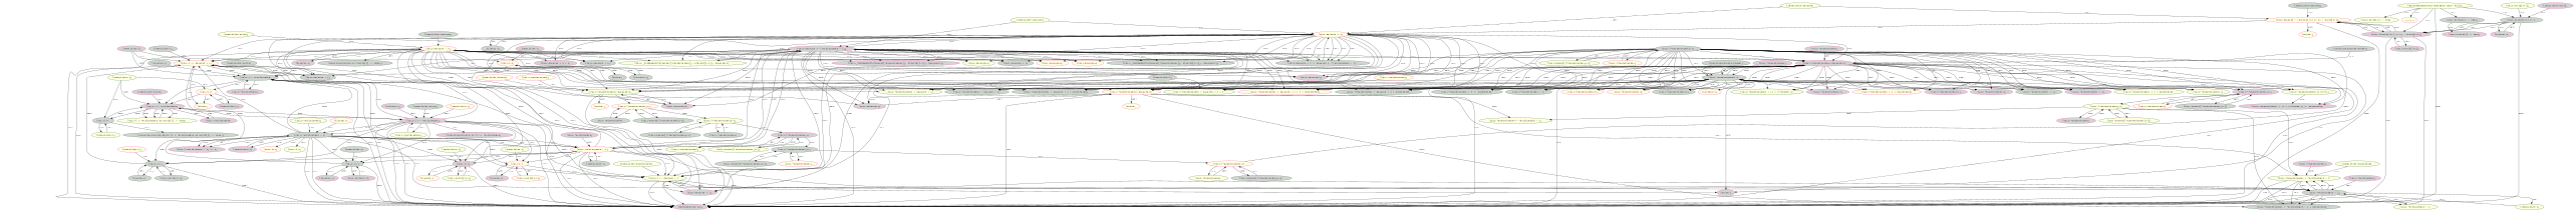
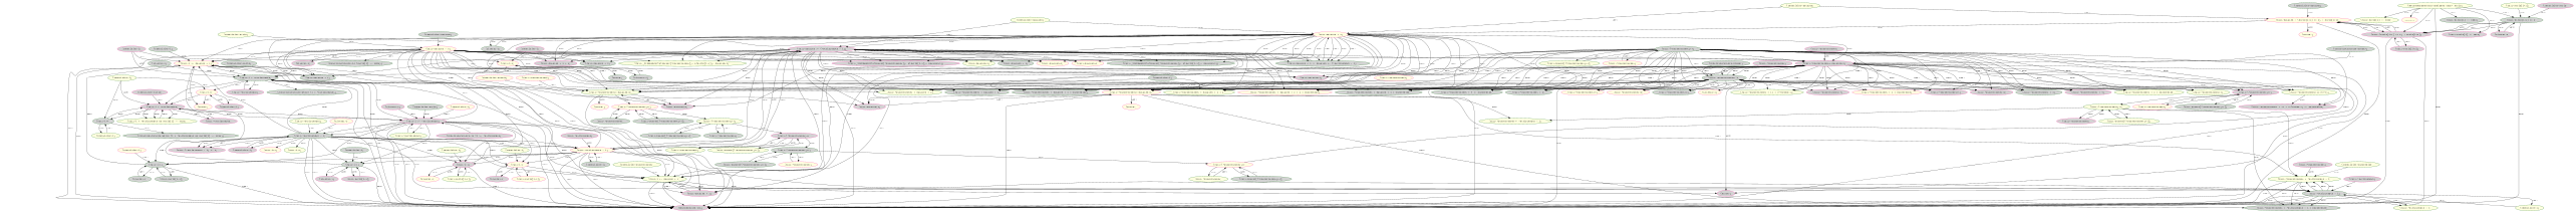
  digraph {
    fontname="Courier Prime"
    node [color=darkgreen fillcolor=lightgrey fontname="Courier Prime" style=filled]
    edge [fontname="Courier Prime"]
    n1 [fillcolor=lightyellow label="(Call,*bufferoffset + *striplength - i)"]
    n2 [label="(Call,*striplength - i)"]
    n3 [label="(Call,*bufferoffset + *striplength - i > buffersize)"]
    n4 [color=deeppink label="(MethodReturn,int)"]
    n5 [fillcolor=lightyellow label="(Identifier,i)"]
    n6 [fillcolor=lightyellow label="(Call,*striplength - i)"]
    n7 [fillcolor=lightyellow label="(Call,(*bufferoffset)++)"]
    n8 [fillcolor=lightyellow label="(Call,buffer[(*bufferoffset)++])"]
    n9 [color=deeppink label="(Call,*bufferoffset)"]
    n10 [fillcolor=lightyellow label="(Call,*bufferoffset+= *striplength - i)"]
    n11 [color=deeppink label="(Call,(*bufferoffset)++)"]
    n12 [label="(Call,buffer[(*bufferoffset)++])"]
    n13 [color=deeppink fillcolor=lightyellow label="(Call,*bufferoffset)"]
    n14 [label="(Call,(*bufferoffset)++)"]
    n15 [fillcolor=lightyellow label="(Call,*bufferoffset+=datalen+2)"]
    n16 [color=deeppink label="(Call,*bufferoffset+=datalen+2)"]
    n17 [label="(Call,*bufferoffset+=2)"]
    n18 [color=deeppink fillcolor=lightyellow label="(Call,*bufferoffset+=datalen+2)"]
    n19 [label="(Call,*bufferoffset + datalen + 2 > buffersize)"]
    n20 [fillcolor=lightyellow label="(Call,buffer[(*bufferoffset)++])"]
    n21 [fillcolor=lightyellow label="(Call,*bufferoffset+11+(3*j))"]
    n22 [color=deeppink fillcolor=lightyellow label="(Call,*bufferoffset)"]
    n23 [label="(Call,*bufferoffset + 9 >= buffersize)"]
    n24 [label="(Call,*bufferoffset + 2)"]
    n25 [color=deeppink fillcolor=lightyellow label="(Call,*bufferoffset+9)"]
    n26 [label="(Call,*bufferoffset + datalen + 2 > buffersize)"]
    n27 [color=deeppink label="(Call,*bufferoffset + 11 + 3*(ncomp-1) >= buffersize)"]
    n28 [color=deeppink fillcolor=lightyellow label="(Call,*bufferoffset+8)"]
    n29 [label="(Call,*bufferoffset+6)"]
    n30 [fillcolor=lightyellow label="(Call,*bufferoffset + 11 + 3*(ncomp-1))"]
    n31 [color=deeppink label="(Call,*bufferoffset+7)"]
    n32 [color=deeppink fillcolor=lightyellow label="(Call,*bufferoffset + 2 > buffersize)"]
    n33 [color=deeppink label="(Call,*bufferoffset+6)"]
    n34 [fillcolor=lightyellow label="(Call,*bufferoffset + datalen + 2 + 6)"]
    n35 [label="(Call,*bufferoffset + 2)"]
    n36 [color=deeppink label="(Call,*bufferoffset + 9)"]
    n37 [fillcolor=lightyellow label="(Call,*bufferoffset + 2 > buffersize)"]
    n38 [label="(Call,*bufferoffset + datalen + 2)"]
    n39 [color=deeppink fillcolor=lightyellow label="(Call,*bufferoffset + datalen + 2 + 6 > buffersize)"]
    n40 [fillcolor=lightyellow label="(Call,*bufferoffset+5)"]
    n41 [fillcolor=lightyellow label="(Call,*bufferoffset + datalen + 2)"]
    n42 [color=deeppink label="(Call,*bufferoffset+5)"]
    n43 [color=deeppink fillcolor=lightyellow label="(Call,(*bufferoffset)++)"]
    n44 [color=deeppink label="(Call,datalen+2)"]
    n45 [color=deeppink fillcolor=lightyellow label="(Block,)"]
    n46 [color=deeppink label="(Call,datalen+2)"]
    n47 [color=deeppink label="(Block,)"]
    n48 [color=deeppink fillcolor=lightyellow label="(Literal,2)"]
    n49 [color=deeppink label="(Call,datalen+2)"]
    n50 [color=deeppink fillcolor=lightyellow label="(Block,)"]
    n51 [color=deeppink fillcolor=lightyellow label="(Call,(*bufferoffset)++)"]
    n52 [fillcolor=lightyellow label="(Call,*bufferoffset)"]
    n53 [label="(Call,buffer[(*bufferoffset)++])"]
    n54 [label="(Call,(*bufferoffset)++)"]
    n55 [color=deeppink fillcolor=lightyellow label="(Call,*bufferoffset)"]
    n56 [label="(Call,buffer[(*bufferoffset)++])"]
    n57 [color=deeppink label="(Call,(*bufferoffset)++)"]
    n58 [fillcolor=lightyellow label="(Call,*bufferoffset)"]
    n59 [fillcolor=lightyellow label="(Call,buffer[(*bufferoffset)++])"]
    n60 [fillcolor=lightyellow label="(Call,(*bufferoffset)++)"]
    n61 [label="(Call,buffer[(*bufferoffset)++])"]
    n62 [label="(Call,*bufferoffset)"]
    n63 [label="(Call,buffer[(*bufferoffset)++])"]
    n64 [label="(Call,*bufferoffset)"]
    n65 [color=deeppink fillcolor=lightyellow label="(Call,datalen < 2)"]
    n66 [color=deeppink label="(Call,datalen >= (*striplength - i))"]
    n67 [color=deeppink fillcolor=lightyellow label="(Call,i += datalen + 1)"]
    n68 [fillcolor=lightyellow label="(Call,i += datalen + 1)"]
    n69 [color=deeppink label="(Call,_TIFFmemcpy(&(buffer[*bufferoffset]), &(strip[i-1]), datalen+2))"]
    n70 [fillcolor=lightyellow label="(Call,datalen+2)"]
    n71 [label="(Call,datalen < 2 || datalen >= (*striplength - i))"]
    n72 [label="(Call,datalen + 2)"]
    n73 [color=deeppink fillcolor=lightyellow label="(Call,datalen+2)"]
    n74 [color=deeppink label="(Call,datalen + 2 + 6)"]
    n75 [label="(Call,datalen + 2)"]
    n76 [fillcolor=lightyellow label="(Call,_TIFFmemcpy(&(buffer[*bufferoffset]), &(strip[i-1]), datalen+2))"]
    n77 [label="(Call,_TIFFmemcpy(&(buffer[*bufferoffset]), &(strip[i-1]), datalen+2))"]
    n78 [label="(Literal,2)"]
    n79 [color=deeppink label="(Call,datalen + 1)"]
    n80 [color=deeppink fillcolor=lightyellow label="(Call,datalen+2)"]
    n81 [label="(Call,datalen + 1)"]
    n82 [color=deeppink fillcolor=lightyellow label="(Call,*striplength - i)"]
    n83 [label="(Call,i < *striplength)"]
    n84 [color=deeppink fillcolor=lightyellow label="(Block,)"]
    n85 [color=deeppink fillcolor=lightyellow label="(Call,datalen = (strip[i+1] << 8) | strip[i+2])"]
    n86 [color=deeppink label="(Call,(strip[i+1] << 8) | strip[i+2])"]
    n87 [color=deeppink fillcolor=lightyellow label="(Block,)"]
    n88 [color=deeppink label="(Call,strip[i+2])"]
    n89 [label="(Call,strip[i+1] << 8)"]
    n90 [color=deeppink label="(Literal,8)"]
    n91 [fillcolor=lightyellow label="(MethodParameterIn,unsigned char* strip)"]
    n92 [color=deeppink label="(Call,strip[i] != 0xff)"]
    n93 [fillcolor=lightyellow label="(Call,strip[i] == 0xff)"]
    n94 [label="(Call,strip[i] == 0xd8)"]
    n95 [color=deeppink fillcolor=lightyellow label=1000155]
    n96 [color=deeppink label="(Call,i-1)"]
    n97 [label="(Call,i-1)"]
    n98 [label="(Call,i-1)"]
    n99 [color=deeppink fillcolor=lightyellow label="(Call,i-1)"]
    n100 [label="(Identifier,i)"]
    n101 [color=deeppink label="(Call,i < *striplength)"]
    n102 [color=deeppink fillcolor=lightyellow label="(Call,i++)"]
    n103 [color=deeppink label="(Call,*striplength)"]
+   n104 [label="(ControlStructure,while (i < *striplength))"]
    n105 [color=deeppink fillcolor=lightyellow label="(Literal,1)"]
    n106 [fillcolor=lightyellow label="(Call,strip[i-1])"]
    n107 [label="(Literal,1)"]
    n108 [label="(Call,strip[i-1])"]
    n109 [color=deeppink label="(Literal,1)"]
    n110 [color=deeppink label="(Call,strip[i-1])"]
    n111 [color=deeppink fillcolor=lightyellow label="(Call,strip[i-1])"]
    n112 [color=deeppink label="(Literal,1)"]
    n113 [label="(Call,*striplength - i)"]
    n114 [color=deeppink label="(Call,(*striplength - i) <= 2)"]
    n115 [color=deeppink label="(Identifier,i)"]
    n116 [color=deeppink fillcolor=lightyellow label="(Call,i+2)"]
    n117 [fillcolor=lightyellow label="(Call,i+1)"]
    n118 [color=deeppink label="(Call,i >= *striplength)"]
    n119 [fillcolor=lightyellow label="(Call,*striplength)"]
    n120 [color=deeppink label="(ControlStructure,if (i >= *striplength))"]
    n121 [label="(Call,i++)"]
    n122 [color=deeppink label="(Call,*striplength)"]
    n123 [fillcolor=lightyellow label="(Call,i < *striplength && strip[i] == 0xff)"]
    n124 [fillcolor=lightyellow label="(Identifier,i)"]
    n125 [label="(ControlStructure,while (i < *striplength && strip[i] == 0xff))"]
    n126 [color=deeppink label="(Identifier,i)"]
    n127 [color=deeppink fillcolor=lightyellow label="(Call,i=0)"]
    n128 [label="(Literal,0)"]
    n129 [label="(Block,)"]
    n130 [color=deeppink fillcolor=lightyellow label="(Call,datalen = 0)"]
    n131 [color=deeppink label="(Literal,0)"]
    n132 [label="(ControlStructure,if (strip[i] == 0xd8))"]
    n133 [label="(Identifier,i)"]
    n134 [label="(Identifier,i)"]
    n135 [color=deeppink fillcolor=lightyellow label="(Call,*bufferoffset)"]
    n136 [label="(Identifier,datalen)"]
    n137 [color=deeppink fillcolor=lightyellow label="(Literal,2)"]
    n138 [color=deeppink label="(Identifier,strip)"]
    n139 [fillcolor=lightyellow label="(Identifier,i)"]
    n140 [color=deeppink fillcolor=lightyellow label="(Call,*bufferoffset)"]
    n141 [label="(Identifier,i)"]
    n142 [color=deeppink label="(Call,*striplength)"]
    n143 [label="(Literal,0)"]
    n144 [label="(Identifier,strip)"]
    n145 [color=deeppink label="(Call,*bufferoffset)"]
    n146 [color=deeppink fillcolor=lightyellow label="(Identifier,i)"]
    n147 [color=deeppink fillcolor=lightyellow label="(Identifier,i)"]
    n148 [color=deeppink label="(Identifier,strip)"]
    n149 [color=deeppink label="(Literal,0)"]
    n150 [label="(Identifier,strip)"]
    n151 [color=deeppink label="(Identifier,i)"]
    n152 [color=deeppink label="(Identifier,i)"]
    n153 [fillcolor=lightyellow label="(Call,*striplength)"]
    n154 [fillcolor=lightyellow label="(Identifier,i)"]
    n155 [fillcolor=lightyellow label="(Identifier,datalen)"]
    n156 [fillcolor=lightyellow label="(Identifier,datalen)"]
    n157 [label="(Identifier,datalen)"]
    n158 [fillcolor=lightyellow label="(Identifier,buffersize)"]
    n159 [color=deeppink label="(Call,*bufferoffset)"]
    n160 [color=deeppink fillcolor=lightyellow label="(Identifier,buffer)"]
    n161 [fillcolor=lightyellow label="(Identifier,bufferoffset)"]
    n162 [fillcolor=lightyellow label="(Identifier,strip)"]
    n163 [label="(ControlStructure,break;)"]
    n164 [fillcolor=lightyellow label="(Call,strip[i+1])"]
    n165 [color=deeppink label="(Call,*striplength)"]
    n166 [fillcolor=lightyellow label="(Identifier,i)"]
    n167 [color=deeppink label="(Call,*bufferoffset)"]
    n168 [label="(ControlStructure,break;)"]
    n1 -> n2 [label="CFG: "]
    n1 -> n3 [label="AST: "]
    n1 -> n4 [label="DDG: "]
    n1 -> n4 [label="DDG: "]
    n2 -> n1 [label="AST: "]
    n2 -> n1 [label="DDG: "]
    n2 -> n1 [label="DDG: "]
    n2 -> n3 [label="DDG: "]
    n2 -> n3 [label="DDG: "]
    n2 -> n4 [label="DDG: "]
    n2 -> n4 [label="DDG: "]
    n2 -> n5 [label="CFG: "]
    n2 -> n6 [label="DDG: "]
    n2 -> n6 [label="DDG: "]
    n5 -> n2 [label="AST: "]
    n7 -> n1 [label="DDG: "]
    n7 -> n3 [label="DDG: "]
    n7 -> n8 [label="AST: "]
    n7 -> n9 [label="CFG: "]
    n7 -> n10 [label="DDG: "]
    n8 -> n7 [label="CFG: "]
    n9 -> n7 [label="AST: "]
    n11 -> n7 [label="DDG: "]
    n11 -> n12 [label="AST: "]
    n11 -> n13 [label="CFG: "]
    n12 -> n11 [label="CFG: "]
    n13 -> n11 [label="AST: "]
    n14 -> n4 [label="DDG: "]
    n14 -> n11 [label="DDG: "]
    n14 -> n15 [label="DDG: "]
    n14 -> n16 [label="DDG: "]
    n14 -> n17 [label="DDG: "]
    n14 -> n18 [label="DDG: "]
    n14 -> n19 [label="DDG: "]
    n14 -> n20 [label="AST: "]
    n14 -> n21 [label="DDG: "]
    n14 -> n22 [label="CFG: "]
    n14 -> n23 [label="DDG: "]
    n14 -> n24 [label="DDG: "]
    n14 -> n25 [label="DDG: "]
    n14 -> n26 [label="DDG: "]
    n14 -> n27 [label="DDG: "]
    n14 -> n28 [label="DDG: "]
    n14 -> n29 [label="DDG: "]
    n14 -> n30 [label="DDG: "]
    n14 -> n31 [label="DDG: "]
    n14 -> n32 [label="DDG: "]
    n14 -> n33 [label="DDG: "]
    n14 -> n34 [label="DDG: "]
    n14 -> n35 [label="DDG: "]
    n14 -> n36 [label="DDG: "]
    n14 -> n37 [label="DDG: "]
    n14 -> n38 [label="DDG: "]
    n14 -> n39 [label="DDG: "]
    n14 -> n40 [label="DDG: "]
    n14 -> n41 [label="DDG: "]
    n14 -> n42 [label="DDG: "]
    n15 -> n4 [label="DDG: "]
    n15 -> n43 [label="DDG: "]
    n15 -> n44 [label="CFG: "]
    n15 -> n45 [label="AST: "]
    n16 -> n4 [label="DDG: "]
    n16 -> n4 [label="DDG: "]
    n16 -> n11 [label="DDG: "]
    n16 -> n15 [label="DDG: "]
    n16 -> n17 [label="DDG: "]
    n16 -> n18 [label="DDG: "]
    n16 -> n19 [label="DDG: "]
    n16 -> n21 [label="DDG: "]
    n16 -> n23 [label="DDG: "]
    n16 -> n24 [label="DDG: "]
    n16 -> n25 [label="DDG: "]
    n16 -> n26 [label="DDG: "]
    n16 -> n27 [label="DDG: "]
    n16 -> n28 [label="DDG: "]
    n16 -> n29 [label="DDG: "]
    n16 -> n30 [label="DDG: "]
    n16 -> n31 [label="DDG: "]
    n16 -> n32 [label="DDG: "]
    n16 -> n33 [label="DDG: "]
    n16 -> n34 [label="DDG: "]
    n16 -> n35 [label="DDG: "]
    n16 -> n36 [label="DDG: "]
    n16 -> n37 [label="DDG: "]
    n16 -> n38 [label="DDG: "]
    n16 -> n39 [label="DDG: "]
    n16 -> n40 [label="DDG: "]
    n16 -> n41 [label="DDG: "]
    n16 -> n42 [label="DDG: "]
    n16 -> n46 [label="CFG: "]
    n16 -> n47 [label="AST: "]
    n17 -> n4 [label="DDG: "]
    n17 -> n11 [label="DDG: "]
    n17 -> n15 [label="DDG: "]
    n17 -> n16 [label="DDG: "]
    n17 -> n18 [label="DDG: "]
    n17 -> n19 [label="DDG: "]
    n17 -> n21 [label="DDG: "]
    n17 -> n23 [label="DDG: "]
    n17 -> n24 [label="DDG: "]
    n17 -> n25 [label="DDG: "]
    n17 -> n26 [label="DDG: "]
    n17 -> n28 [label="DDG: "]
    n17 -> n29 [label="DDG: "]
    n17 -> n30 [label="DDG: "]
    n17 -> n31 [label="DDG: "]
    n17 -> n32 [label="DDG: "]
    n17 -> n33 [label="DDG: "]
    n17 -> n34 [label="DDG: "]
    n17 -> n35 [label="DDG: "]
    n17 -> n36 [label="DDG: "]
    n17 -> n37 [label="DDG: "]
    n17 -> n38 [label="DDG: "]
    n17 -> n39 [label="DDG: "]
    n17 -> n40 [label="DDG: "]
    n17 -> n41 [label="DDG: "]
    n17 -> n42 [label="DDG: "]
    n17 -> n47 [label="AST: "]
    n17 -> n48 [label="CFG: "]
    n18 -> n1 [label="DDG: "]
    n18 -> n3 [label="DDG: "]
    n18 -> n4 [label="DDG: "]
    n18 -> n10 [label="DDG: "]
    n18 -> n49 [label="CFG: "]
    n18 -> n50 [label="AST: "]
    n20 -> n14 [label="CFG: "]
    n21 -> n27 [label="DDG: "]
    n22 -> n14 [label="AST: "]
    n43 -> n60 [label="DDG: "]
    n43 -> n63 [label="AST: "]
    n43 -> n64 [label="CFG: "]
    n44 -> n15 [label="AST: "]
    n46 -> n16 [label="AST: "]
    n48 -> n17 [label="AST: "]
    n49 -> n18 [label="AST: "]
    n51 -> n14 [label="DDG: "]
    n51 -> n52 [label="CFG: "]
    n51 -> n53 [label="AST: "]
    n52 -> n51 [label="AST: "]
    n53 -> n51 [label="CFG: "]
    n54 -> n51 [label="DDG: "]
    n54 -> n55 [label="CFG: "]
    n54 -> n56 [label="AST: "]
    n55 -> n54 [label="AST: "]
    n56 -> n54 [label="CFG: "]
    n57 -> n54 [label="DDG: "]
    n57 -> n58 [label="CFG: "]
    n57 -> n59 [label="AST: "]
    n58 -> n57 [label="AST: "]
    n59 -> n57 [label="CFG: "]
    n60 -> n57 [label="DDG: "]
    n60 -> n61 [label="AST: "]
    n60 -> n62 [label="CFG: "]
    n61 -> n60 [label="CFG: "]
    n62 -> n60 [label="AST: "]
    n63 -> n43 [label="CFG: "]
    n64 -> n43 [label="AST: "]
    n65 -> n4 [label="DDG: "]
    n65 -> n15 [label="DDG: "]
    n65 -> n16 [label="DDG: "]
    n65 -> n18 [label="DDG: "]
    n65 -> n19 [label="DDG: "]
    n65 -> n26 [label="DDG: "]
    n65 -> n34 [label="DDG: "]
    n65 -> n38 [label="DDG: "]
    n65 -> n39 [label="DDG: "]
    n65 -> n41 [label="DDG: "]
    n65 -> n44 [label="DDG: "]
    n65 -> n46 [label="DDG: "]
    n65 -> n49 [label="DDG: "]
    n65 -> n66 [label="DDG: "]
    n65 -> n67 [label="DDG: "]
    n65 -> n68 [label="DDG: "]
    n65 -> n69 [label="DDG: "]
    n65 -> n70 [label="DDG: "]
    n65 -> n71 [label="AST: "]
    n65 -> n71 [label="DDG: "]
    n65 -> n71 [label="DDG: "]
    n65 -> n72 [label="DDG: "]
    n65 -> n73 [label="DDG: "]
    n65 -> n74 [label="DDG: "]
    n65 -> n75 [label="DDG: "]
    n65 -> n76 [label="DDG: "]
    n65 -> n77 [label="DDG: "]
    n65 -> n78 [label="CFG: "]
    n65 -> n79 [label="DDG: "]
    n65 -> n80 [label="DDG: "]
    n65 -> n81 [label="DDG: "]
    n66 -> n4 [label="DDG: "]
    n66 -> n4 [label="DDG: "]
    n66 -> n15 [label="DDG: "]
    n66 -> n16 [label="DDG: "]
    n66 -> n18 [label="DDG: "]
    n66 -> n19 [label="DDG: "]
    n66 -> n26 [label="DDG: "]
    n66 -> n34 [label="DDG: "]
    n66 -> n38 [label="DDG: "]
    n66 -> n39 [label="DDG: "]
    n66 -> n41 [label="DDG: "]
    n66 -> n44 [label="DDG: "]
    n66 -> n46 [label="DDG: "]
    n66 -> n49 [label="DDG: "]
    n66 -> n67 [label="DDG: "]
    n66 -> n68 [label="DDG: "]
    n66 -> n69 [label="DDG: "]
    n66 -> n70 [label="DDG: "]
    n66 -> n71 [label="AST: "]
    n66 -> n71 [label="DDG: "]
    n66 -> n71 [label="DDG: "]
    n66 -> n72 [label="DDG: "]
    n66 -> n73 [label="DDG: "]
+   n66 -> n74 [label="DDG: "]
    n66 -> n75 [label="DDG: "]
    n66 -> n76 [label="DDG: "]
    n66 -> n77 [label="DDG: "]
    n66 -> n79 [label="DDG: "]
    n66 -> n80 [label="DDG: "]
    n66 -> n81 [label="DDG: "]
    n66 -> n82 [label="CFG: "]
    n67 -> n4 [label="DDG: "]
    n67 -> n81 [label="CFG: "]
    n67 -> n83 [label="DDG: "]
    n67 -> n84 [label="AST: "]
    n68 -> n2 [label="DDG: "]
    n68 -> n4 [label="DDG: "]
    n68 -> n47 [label="AST: "]
    n68 -> n79 [label="CFG: "]
    n71 -> n65 [label="CFG: "]
    n71 -> n66 [label="CFG: "]
    n78 -> n65 [label="AST: "]
    n79 -> n68 [label="AST: "]
    n81 -> n67 [label="AST: "]
    n82 -> n2 [label="DDG: "]
    n82 -> n4 [label="DDG: "]
    n82 -> n4 [label="DDG: "]
    n82 -> n66 [label="AST: "]
    n82 -> n66 [label="DDG: "]
    n82 -> n66 [label="DDG: "]
    n82 -> n67 [label="DDG: "]
    n82 -> n68 [label="DDG: "]
    n82 -> n83 [label="DDG: "]
    n82 -> n96 [label="DDG: "]
    n82 -> n97 [label="DDG: "]
    n82 -> n98 [label="DDG: "]
    n82 -> n99 [label="DDG: "]
    n82 -> n100 [label="CFG: "]
    n83 -> n4 [label="DDG: "]
    n83 -> n4 [label="DDG: "]
    n83 -> n4 [label="DDG: "]
    n83 -> n101 [label="DDG: "]
    n83 -> n102 [label="DDG: "]
    n83 -> n103 [label="CFG: "]
+   n83 -> n104 [label="AST: "]
    n85 -> n4 [label="DDG: "]
    n85 -> n65 [label="DDG: "]
    n85 -> n86 [label="CFG: "]
    n85 -> n87 [label="AST: "]
    n86 -> n4 [label="DDG: "]
    n86 -> n4 [label="DDG: "]
    n86 -> n85 [label="AST: "]
    n86 -> n85 [label="DDG: "]
    n86 -> n85 [label="DDG: "]
    n86 -> n88 [label="CFG: "]
    n88 -> n86 [label="AST: "]
    n89 -> n4 [label="DDG: "]
    n89 -> n86 [label="AST: "]
    n89 -> n86 [label="DDG: "]
    n89 -> n86 [label="DDG: "]
    n89 -> n90 [label="CFG: "]
    n90 -> n89 [label="AST: "]
    n91 -> n4 [label="DDG: "]
    n91 -> n86 [label="DDG: "]
    n91 -> n89 [label="DDG: "]
-   n94 -> n92 [label="DDG: "]
+   n91 -> n92 [label="DDG: "]
    n91 -> n93 [label="DDG: "]
    n91 -> n94 [label="DDG: "]
    n91 -> n95 [label="AST: "]
    n96 -> n4 [label="DDG: "]
    n96 -> n67 [label="DDG: "]
    n96 -> n105 [label="CFG: "]
    n96 -> n106 [label="AST: "]
    n97 -> n4 [label="DDG: "]
    n97 -> n67 [label="DDG: "]
    n97 -> n107 [label="CFG: "]
    n97 -> n108 [label="AST: "]
    n98 -> n4 [label="DDG: "]
    n98 -> n67 [label="DDG: "]
    n98 -> n109 [label="CFG: "]
    n98 -> n110 [label="AST: "]
    n99 -> n68 [label="DDG: "]
    n99 -> n111 [label="AST: "]
    n99 -> n112 [label="CFG: "]
    n100 -> n82 [label="AST: "]
    n101 -> n118 [label="DDG: "]
    n101 -> n118 [label="DDG: "]
    n101 -> n121 [label="DDG: "]
    n101 -> n122 [label="CFG: "]
    n101 -> n123 [label="AST: "]
    n101 -> n123 [label="DDG: "]
    n101 -> n123 [label="DDG: "]
    n102 -> n84 [label="AST: "]
    n102 -> n101 [label="DDG: "]
    n102 -> n126 [label="CFG: "]
    n103 -> n83 [label="AST: "]
    n105 -> n96 [label="AST: "]
    n106 -> n96 [label="CFG: "]
    n107 -> n97 [label="AST: "]
    n108 -> n97 [label="CFG: "]
    n109 -> n98 [label="AST: "]
    n110 -> n98 [label="CFG: "]
    n111 -> n99 [label="CFG: "]
    n112 -> n99 [label="AST: "]
    n113 -> n2 [label="DDG: "]
    n113 -> n4 [label="DDG: "]
    n113 -> n4 [label="DDG: "]
    n113 -> n67 [label="DDG: "]
    n113 -> n68 [label="DDG: "]
    n113 -> n82 [label="DDG: "]
    n113 -> n82 [label="DDG: "]
    n113 -> n83 [label="DDG: "]
    n113 -> n96 [label="DDG: "]
    n113 -> n97 [label="DDG: "]
    n113 -> n98 [label="DDG: "]
    n113 -> n99 [label="DDG: "]
    n113 -> n114 [label="AST: "]
    n113 -> n114 [label="DDG: "]
    n113 -> n114 [label="DDG: "]
    n113 -> n115 [label="CFG: "]
    n113 -> n116 [label="DDG: "]
    n113 -> n117 [label="DDG: "]
    n115 -> n113 [label="AST: "]
    n118 -> n2 [label="DDG: "]
    n118 -> n4 [label="DDG: "]
    n118 -> n4 [label="DDG: "]
    n118 -> n4 [label="DDG: "]
    n118 -> n67 [label="DDG: "]
    n118 -> n68 [label="DDG: "]
    n118 -> n83 [label="DDG: "]
    n118 -> n96 [label="DDG: "]
    n118 -> n97 [label="DDG: "]
    n118 -> n98 [label="DDG: "]
    n118 -> n99 [label="DDG: "]
    n118 -> n113 [label="DDG: "]
    n118 -> n113 [label="DDG: "]
    n118 -> n119 [label="CFG: "]
-   n118 -> n120 [label="AST: "]
+   n120 -> n118 [label="AST: "]
    n119 -> n118 [label="AST: "]
    n121 -> n101 [label="DDG: "]
    n121 -> n124 [label="CFG: "]
    n121 -> n125 [label="AST: "]
    n122 -> n101 [label="AST: "]
    n123 -> n101 [label="CFG: "]
    n124 -> n121 [label="AST: "]
    n126 -> n102 [label="AST: "]
    n127 -> n83 [label="DDG: "]
    n127 -> n128 [label="CFG: "]
    n127 -> n129 [label="AST: "]
    n128 -> n127 [label="AST: "]
    n130 -> n4 [label="DDG: "]
    n130 -> n15 [label="DDG: "]
    n130 -> n16 [label="DDG: "]
    n130 -> n18 [label="DDG: "]
    n130 -> n19 [label="DDG: "]
    n130 -> n26 [label="DDG: "]
    n130 -> n34 [label="DDG: "]
    n130 -> n38 [label="DDG: "]
    n130 -> n39 [label="DDG: "]
    n130 -> n41 [label="DDG: "]
    n130 -> n44 [label="DDG: "]
    n130 -> n46 [label="DDG: "]
    n130 -> n49 [label="DDG: "]
    n130 -> n67 [label="DDG: "]
    n130 -> n68 [label="DDG: "]
    n130 -> n69 [label="DDG: "]
    n130 -> n70 [label="DDG: "]
    n130 -> n72 [label="DDG: "]
    n130 -> n73 [label="DDG: "]
    n130 -> n74 [label="DDG: "]
    n130 -> n75 [label="DDG: "]
    n130 -> n76 [label="DDG: "]
    n130 -> n77 [label="DDG: "]
    n130 -> n79 [label="DDG: "]
    n130 -> n80 [label="DDG: "]
    n130 -> n81 [label="DDG: "]
    n130 -> n131 [label="CFG: "]
    n130 -> n132 [label="AST: "]
    n131 -> n130 [label="AST: "]
    n133 -> n67 [label="AST: "]
    n134 -> n98 [label="AST: "]
    n135 -> n15 [label="AST: "]
    n136 -> n85 [label="AST: "]
    n137 -> n113 [label="CFG: "]
    n138 -> n101 [label="CFG: "]
    n139 -> n101 [label="AST: "]
    n139 -> n102 [label="CFG: "]
    n139 -> n121 [label="CFG: "]
    n140 -> n18 [label="AST: "]
    n141 -> n18 [label="CFG: "]
    n141 -> n68 [label="AST: "]
    n142 -> n2 [label="AST: "]
    n143 -> n83 [label="CFG: "]
    n144 -> n118 [label="CFG: "]
    n145 -> n1 [label="AST: "]
    n146 -> n97 [label="AST: "]
    n147 -> n118 [label="AST: "]
    n148 -> n89 [label="CFG: "]
    n149 -> n118 [label="CFG: "]
    n150 -> n83 [label="CFG: "]
    n151 -> n127 [label="AST: "]
    n152 -> n67 [label="CFG: "]
    n152 -> n83 [label="AST: "]
    n152 -> n127 [label="CFG: "]
    n153 -> n113 [label="AST: "]
    n154 -> n99 [label="AST: "]
    n155 -> n65 [label="AST: "]
    n155 -> n85 [label="CFG: "]
    n156 -> n65 [label="CFG: "]
    n156 -> n66 [label="AST: "]
    n157 -> n130 [label="AST: "]
    n158 -> n1 [label="CFG: "]
    n159 -> n17 [label="AST: "]
    n160 -> n15 [label="CFG: "]
    n161 -> n68 [label="CFG: "]
    n162 -> n130 [label="CFG: "]
    n163 -> n16 [label="CFG: "]
    n164 -> n89 [label="AST: "]
    n165 -> n82 [label="AST: "]
    n166 -> n96 [label="AST: "]
    n167 -> n16 [label="AST: "]
    n168 -> n17 [label="CFG: "]
  }
